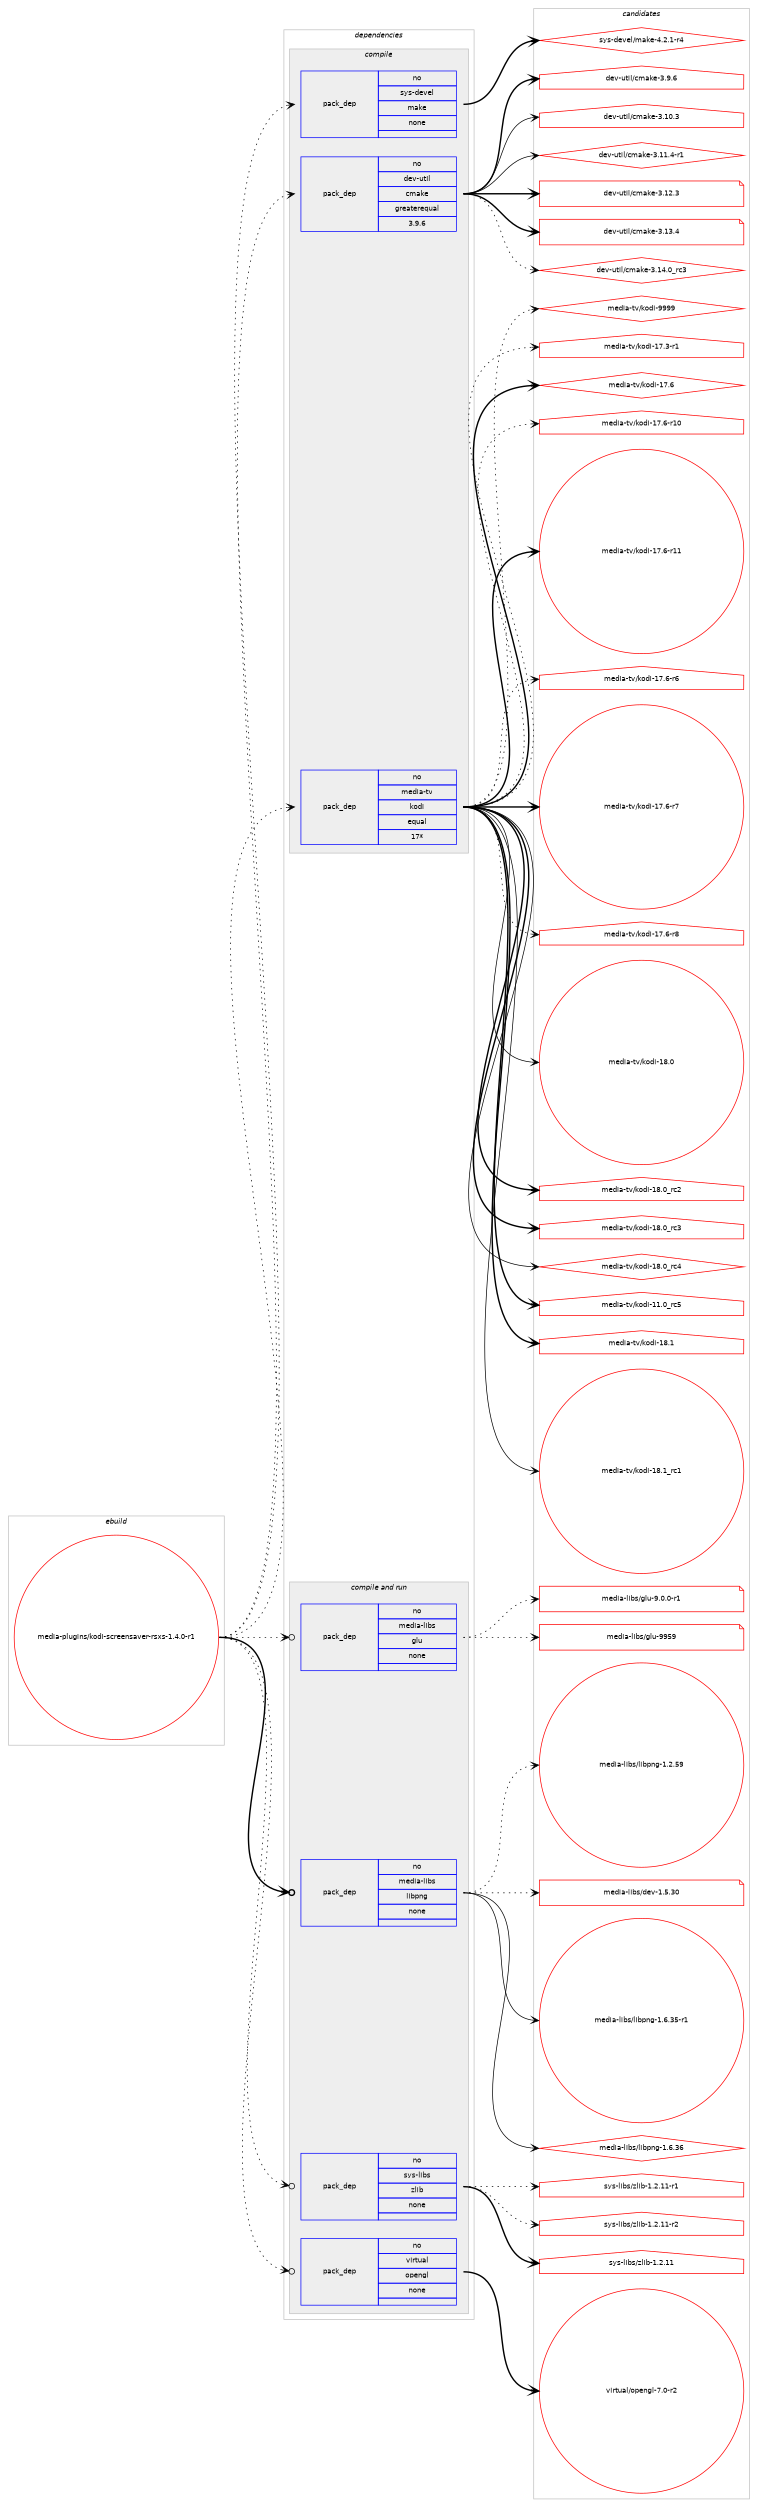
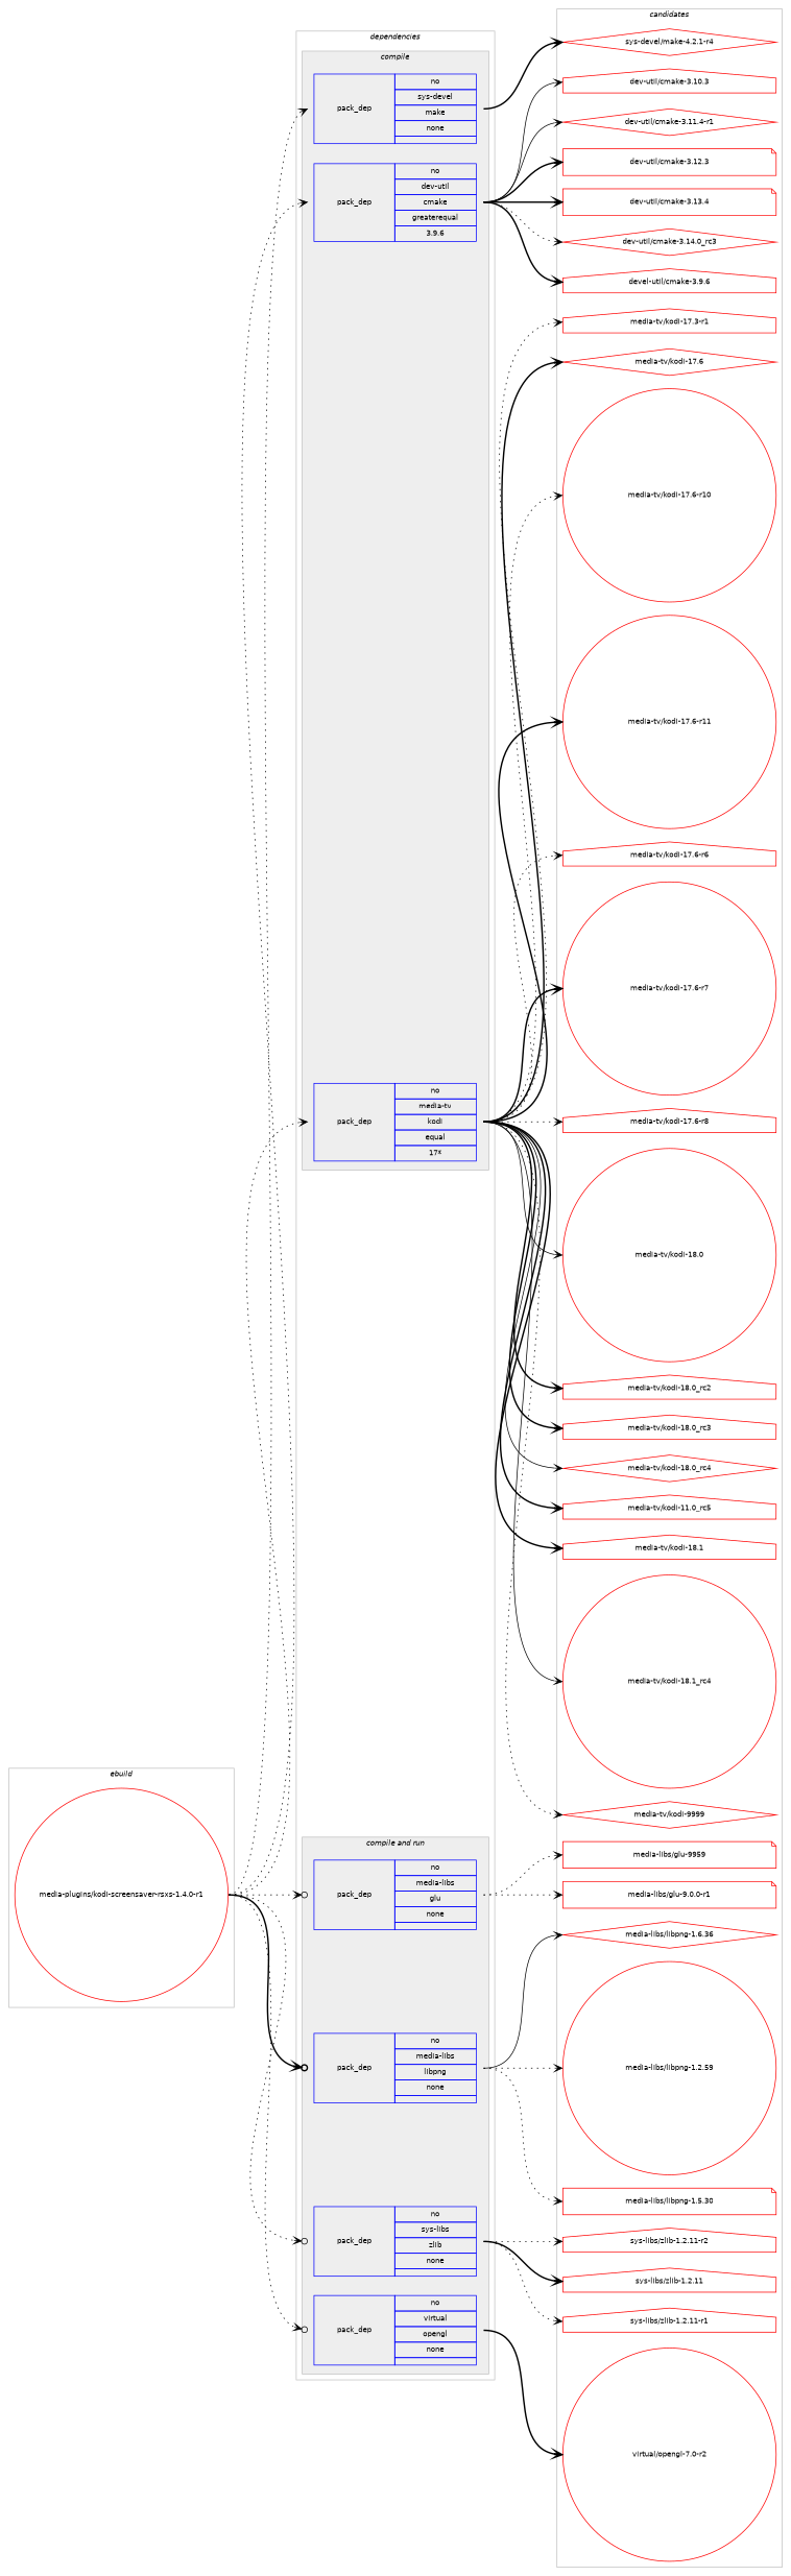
  digraph {
    compound=true
    concentrate=true
    fontname=Helvetica
    fontsize=10
    newrank=true
    rankdir=LR
    ranksep=1.5
    node [color=red fontname=Helvetica fontsize=10 shape=house]
    edge [arrowhead=vee headport=w style=dotted tailport=e weight=100]
    n1 [label="media-plugins/kodi-screensaver-rsxs-1.4.0-r1" shape=circle width=4]
    n2 [color=blue label=<<TABLE BORDER="0" CELLBORDER="1" CELLSPACING="0" CELLPADDING="4" WIDTH="220"><TR><TD ROWSPAN="6" CELLPADDING="30">pack_dep</TD></TR><TR><TD WIDTH="110">no</TD></TR><TR><TD>sys-devel</TD></TR><TR><TD>make</TD></TR><TR><TD>none</TD></TR><TR><TD></TD></TR></TABLE>> shape=none]
    n3 [color=blue label=<<TABLE BORDER="0" CELLBORDER="1" CELLSPACING="0" CELLPADDING="4" WIDTH="220"><TR><TD ROWSPAN="6" CELLPADDING="30">pack_dep</TD></TR><TR><TD WIDTH="110">no</TD></TR><TR><TD>dev-util</TD></TR><TR><TD>cmake</TD></TR><TR><TD>greaterequal</TD></TR><TR><TD>3.9.6</TD></TR></TABLE>> shape=none]
    n4 [color=blue label=<<TABLE BORDER="0" CELLBORDER="1" CELLSPACING="0" CELLPADDING="4" WIDTH="220"><TR><TD ROWSPAN="6" CELLPADDING="30">pack_dep</TD></TR><TR><TD WIDTH="110">no</TD></TR><TR><TD>media-tv</TD></TR><TR><TD>kodi</TD></TR><TR><TD>equal</TD></TR><TR><TD>17*</TD></TR></TABLE>> shape=none]
    n5 [color=blue label=<<TABLE BORDER="0" CELLBORDER="1" CELLSPACING="0" CELLPADDING="4" WIDTH="220"><TR><TD ROWSPAN="6" CELLPADDING="30">pack_dep</TD></TR><TR><TD WIDTH="110">no</TD></TR><TR><TD>media-libs</TD></TR><TR><TD>glu</TD></TR><TR><TD>none</TD></TR><TR><TD></TD></TR></TABLE>> shape=none]
    n6 [color=blue label=<<TABLE BORDER="0" CELLBORDER="1" CELLSPACING="0" CELLPADDING="4" WIDTH="220"><TR><TD ROWSPAN="6" CELLPADDING="30">pack_dep</TD></TR><TR><TD WIDTH="110">no</TD></TR><TR><TD>media-libs</TD></TR><TR><TD>libpng</TD></TR><TR><TD>none</TD></TR><TR><TD></TD></TR></TABLE>> shape=none]
    n7 [color=blue label=<<TABLE BORDER="0" CELLBORDER="1" CELLSPACING="0" CELLPADDING="4" WIDTH="220"><TR><TD ROWSPAN="6" CELLPADDING="30">pack_dep</TD></TR><TR><TD WIDTH="110">no</TD></TR><TR><TD>sys-libs</TD></TR><TR><TD>zlib</TD></TR><TR><TD>none</TD></TR><TR><TD></TD></TR></TABLE>> shape=none]
    n8 [color=blue label=<<TABLE BORDER="0" CELLBORDER="1" CELLSPACING="0" CELLPADDING="4" WIDTH="220"><TR><TD ROWSPAN="6" CELLPADDING="30">pack_dep</TD></TR><TR><TD WIDTH="110">no</TD></TR><TR><TD>virtual</TD></TR><TR><TD>opengl</TD></TR><TR><TD>none</TD></TR><TR><TD></TD></TR></TABLE>> shape=none]
    n9 [label="dev-util/cmake-3.10.3" width=4]
    n10 [label="dev-util/cmake-3.11.4-r1" shape=diamond width=4]
    n11 [label="dev-util/cmake-3.12.3" shape=note width=4]
    n12 [label="dev-util/cmake-3.13.4" shape=note width=4]
    n13 [label="dev-util/cmake-3.14.0_rc3" shape=diamond width=4]
-   n14 [label="dev-util/cmake-3.9.6" width=4]
+   n14 [label="devel-util/cmake-3.9.6" width=4]
    n15 [label="media-tv/kodi-17.3-r1" width=4]
    n16 [label="media-tv/kodi-17.6" shape=diamond width=4]
-   n17 [label="media-tv/kodi-17.6-r10" width=4]
+   n17 [label="media-tv/kodi-17.6-r10" shape=circle width=4]
    n18 [label="media-tv/kodi-17.6-r11" shape=circle width=4]
    n19 [label="media-tv/kodi-17.6-r6" width=4]
    n20 [label="media-tv/kodi-17.6-r7" shape=circle width=4]
    n21 [label="media-tv/kodi-17.6-r8" width=4]
    n22 [label="media-tv/kodi-18.0" shape=circle width=4]
    n23 [label="media-tv/kodi-18.0_rc2" width=4]
    n24 [label="media-tv/kodi-18.0_rc3" width=4]
    n25 [label="media-tv/kodi-18.0_rc4" shape=diamond width=4]
    n26 [label="media-tv/kodi-11.0_rc5" width=4]
    n27 [label="media-tv/kodi-18.1" width=4]
-   n28 [label="media-tv/kodi-18.1_rc1" shape=circle width=4]
+   n28 [label="media-tv/kodi-18.1_rc4" shape=circle width=4]
    n29 [label="media-tv/kodi-9999" shape=diamond width=4]
    n30 [label="sys-devel/make-4.2.1-r4" shape=diamond width=4]
    n31 [label="media-libs/glu-9.0.0-r1" shape=note width=4]
    n32 [label="media-libs/glu-9959" shape=note width=4]
    n33 [label="media-libs/libpng-1.2.59" shape=circle width=4]
-   n34 [label="media-libs/dev-1.5.30" shape=note width=4]
-   n35 [label="media-libs/libpng-1.6.35-r1" shape=circle width=4]
+   n34 [label="media-libs/libpng-1.5.30" shape=note width=4]
    n36 [label="media-libs/libpng-1.6.36" shape=diamond width=4]
    n37 [label="sys-libs/zlib-1.2.11" width=4]
    n38 [label="sys-libs/zlib-1.2.11-r1" width=4]
    n39 [label="sys-libs/zlib-1.2.11-r2" width=4]
    n40 [label="virtual/opengl-7.0-r2" shape=circle width=4]
    subgraph cluster_1 {
      color=gray
      label=<<i>ebuild</i>>
      rank=same
      n1
    }
    subgraph cluster_2 {
      color=gray
      label=<<i>dependencies</i>>
      subgraph cluster_3 {
        color=gray
        fillcolor="#eeeeee"
        label=<<i>compile</i>>
        style=filled
        subgraph sub_4 {
          color=gray
          fillcolor="#eeeeee"
          label=<<i>compile</i>>
          style=filled
          n2
        }
        subgraph sub_5 {
          color=gray
          fillcolor="#eeeeee"
          label=<<i>compile</i>>
          style=filled
          n3
        }
        subgraph sub_6 {
          color=gray
          fillcolor="#eeeeee"
          label=<<i>compile</i>>
          style=filled
          n4
        }
      }
      subgraph cluster_7 {
        color=gray
        fillcolor="#eeeeee"
        label=<<i>compile and run</i>>
        style=filled
        subgraph sub_8 {
          color=gray
          fillcolor="#eeeeee"
          label=<<i>compile and run</i>>
          style=filled
          n5
        }
        subgraph sub_9 {
          color=gray
          fillcolor="#eeeeee"
          label=<<i>compile and run</i>>
          style=filled
          n6
        }
        subgraph sub_10 {
          color=gray
          fillcolor="#eeeeee"
          label=<<i>compile and run</i>>
          style=filled
          n7
        }
        subgraph sub_11 {
          color=gray
          fillcolor="#eeeeee"
          label=<<i>compile and run</i>>
          style=filled
          n8
        }
      }
      subgraph cluster_12 {
        color=gray
        fillcolor="#eeeeee"
        label=<<i>run</i>>
        style=filled
      }
    }
    subgraph cluster_13 {
      color=gray
      label=<<i>candidates</i>>
      rank=same
      subgraph sub_14 {
        color=black
        label=<<i>candidates</i>>
        nodesep=1
        rank=same
        n9
        n10
        n11
        n12
        n13
        n14
      }
      subgraph sub_15 {
        color=black
        label=<<i>candidates</i>>
        nodesep=1
        rank=same
        n15
        n16
        n17
        n18
        n19
        n20
        n21
        n22
        n23
        n24
        n25
        n26
        n27
        n28
        n29
      }
      subgraph sub_16 {
        color=black
        label=<<i>candidates</i>>
        nodesep=1
        rank=same
        n30
      }
      subgraph sub_17 {
        color=black
        label=<<i>candidates</i>>
        nodesep=1
        rank=same
        n31
        n32
      }
      subgraph sub_18 {
        color=black
        label=<<i>candidates</i>>
        nodesep=1
        rank=same
        n33
        n34
-       n35
        n36
      }
      subgraph sub_19 {
        color=black
        label=<<i>candidates</i>>
        nodesep=1
        rank=same
        n37
        n38
        n39
      }
      subgraph sub_20 {
        color=black
        label=<<i>candidates</i>>
        nodesep=1
        rank=same
        n40
      }
    }
    n1 -> n2 [weight=20]
    n1 -> n3 [weight=20]
    n1 -> n4 [weight=20]
    n1 -> n5 [arrowhead=odotvee weight=20]
    n1 -> n6 [arrowhead=odotvee style=bold weight=20]
    n1 -> n7 [arrowhead=odotvee weight=20]
    n1 -> n8 [arrowhead=odotvee weight=20]
    n2 -> n30 [style=bold]
    n3 -> n9 [style=solid]
    n3 -> n10 [style=solid]
    n3 -> n11 [style=bold]
    n3 -> n12 [style=bold]
    n3 -> n13
    n3 -> n14 [style=bold]
    n4 -> n15
    n4 -> n16 [style=bold]
    n4 -> n17
    n4 -> n18 [style=bold]
    n4 -> n19
    n4 -> n20 [style=bold]
    n4 -> n21
    n4 -> n22 [style=solid]
    n4 -> n23 [style=bold]
    n4 -> n24 [style=bold]
    n4 -> n25 [style=solid]
    n4 -> n26 [style=bold]
    n4 -> n27 [style=bold]
    n4 -> n28 [style=solid]
    n4 -> n29
    n5 -> n31
    n5 -> n32
    n6 -> n33
    n6 -> n34
-   n6 -> n35 [style=solid]
    n6 -> n36 [style=solid]
    n7 -> n37 [style=bold]
    n7 -> n38
    n7 -> n39
    n8 -> n40 [style=bold]
  }
